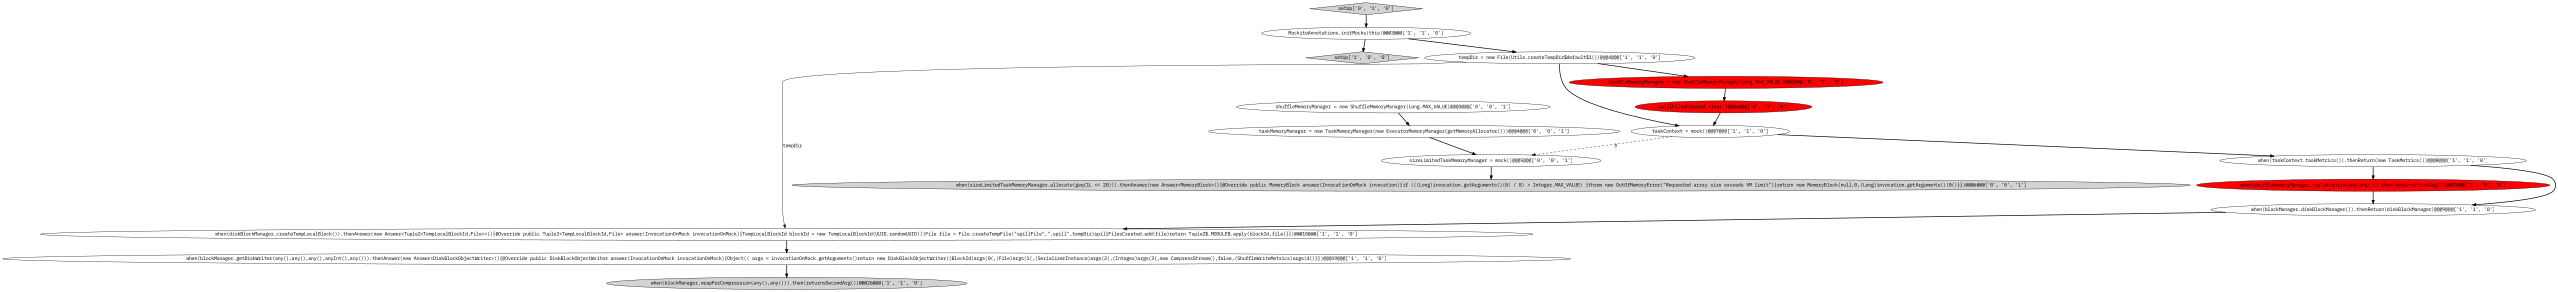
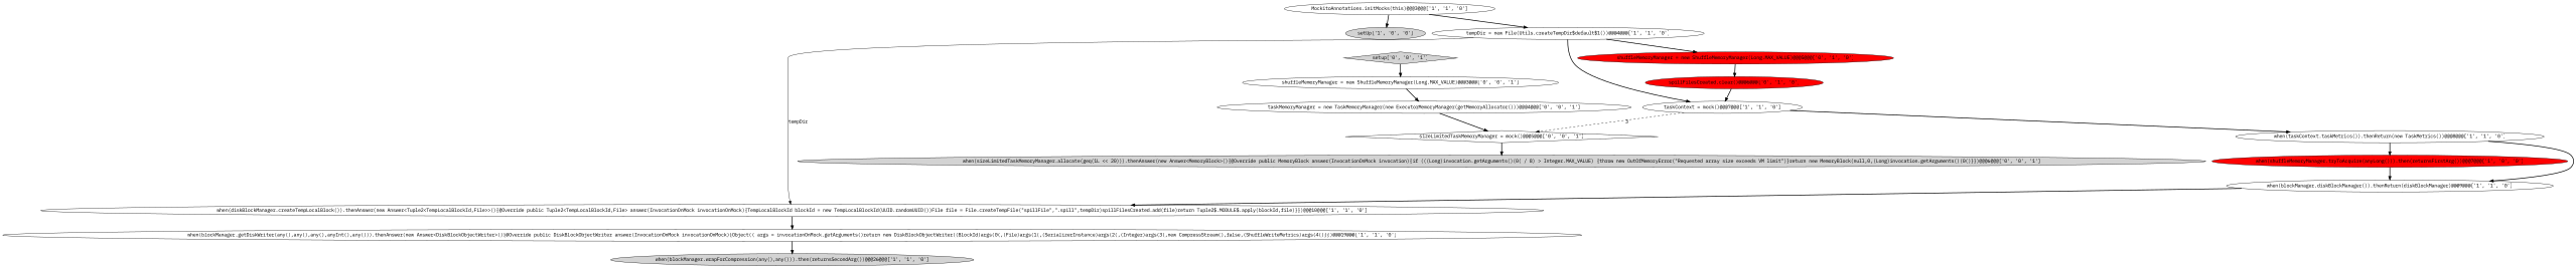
  digraph {
    fontname="IBM Plex Mono"
    node [fillcolor=white fontname="IBM Plex Mono" shape=ellipse style=filled]
    edge [fontname="IBM Plex Mono" style=bold]
    n1 [fillcolor=lightgray label="when(blockManager.wrapForCompression(any(),any())).then(returnsSecondArg())@@@26@@@['1', '1', '0']"]
-   n2 [fillcolor=lightgray label="setUp['1', '0', '0']" shape=diamond]
+   n2 [fillcolor=lightgray label="setUp['1', '0', '0']"]
    n3 [label="MockitoAnnotations.initMocks(this)@@@3@@@['1', '1', '0']"]
    n4 [label="tempDir = new File(Utils.createTempDir$default$1())@@@4@@@['1', '1', '0']"]
    n5 [label="when(blockManager.diskBlockManager()).thenReturn(diskBlockManager)@@@9@@@['1', '1', '0']"]
    n6 [label="when(diskBlockManager.createTempLocalBlock()).thenAnswer(new Answer<Tuple2<TempLocalBlockId,File>>(){@Override public Tuple2<TempLocalBlockId,File> answer(InvocationOnMock invocationOnMock){TempLocalBlockId blockId = new TempLocalBlockId(UUID.randomUUID())File file = File.createTempFile(\"spillFile\",\".spill\",tempDir)spillFilesCreated.add(file)return Tuple2$.MODULE$.apply(blockId,file)}})@@@10@@@['1', '1', '0']"]
    n7 [label="when(blockManager.getDiskWriter(any(),any(),any(),anyInt(),any())).thenAnswer(new Answer<DiskBlockObjectWriter>(){@Override public DiskBlockObjectWriter answer(InvocationOnMock invocationOnMock){Object(( args = invocationOnMock.getArguments()return new DiskBlockObjectWriter((BlockId)args(0(,(File)args(1(,(SerializerInstance)args(2(,(Integer)args(3(,new CompressStream(),false,(ShuffleWriteMetrics)args(4()}})@@@19@@@['1', '1', '0']"]
    n8 [label="when(taskContext.taskMetrics()).thenReturn(new TaskMetrics())@@@8@@@['1', '1', '0']"]
    n9 [fillcolor=red label="when(shuffleMemoryManager.tryToAcquire(anyLong())).then(returnsFirstArg())@@@7@@@['1', '0', '0']"]
-   n10 [label="sizeLimitedTaskMemoryManager = mock()@@@5@@@['0', '0', '1']"]
+   n10 [label="sizeLimitedTaskMemoryManager = mock()@@@5@@@['0', '0', '1']" shape=diamond]
    n11 [fillcolor=lightgray label="when(sizeLimitedTaskMemoryManager.allocate(geq(1L << 20))).thenAnswer(new Answer<MemoryBlock>(){@Override public MemoryBlock answer(InvocationOnMock invocation){if (((Long)invocation.getArguments()(0( / 8) > Integer.MAX_VALUE) {throw new OutOfMemoryError(\"Requested array size exceeds VM limit\")}return new MemoryBlock(null,0,(Long)invocation.getArguments()(0()}})@@@6@@@['0', '0', '1']"]
    n12 [fillcolor=red label="spillFilesCreated.clear()@@@6@@@['0', '1', '0']"]
    n13 [label="taskContext = mock()@@@7@@@['1', '1', '0']"]
    n14 [label="taskMemoryManager = new TaskMemoryManager(new ExecutorMemoryManager(getMemoryAllocator()))@@@4@@@['0', '0', '1']"]
+   n15 [fillcolor=lightgray label="setup['0', '0', '1']" shape=diamond]
    n16 [label="shuffleMemoryManager = new ShuffleMemoryManager(Long.MAX_VALUE)@@@3@@@['0', '0', '1']"]
    n17 [fillcolor=red label="shuffleMemoryManager = new ShuffleMemoryManager(Long.MAX_VALUE)@@@5@@@['0', '1', '0']"]
-   n18 [fillcolor=lightgray label="setUp['0', '1', '0']" shape=diamond]
    n3 -> n2
    n3 -> n4
    n4 -> n6 [label=tempDir style=solid]
    n4 -> n13
    n4 -> n17
    n5 -> n6
    n6 -> n7
    n7 -> n1
    n8 -> n5
    n8 -> n9
    n9 -> n5
    n10 -> n11
    n12 -> n13
    n13 -> n8
    n13 -> n10 [label=3 style=dashed]
    n14 -> n10
+   n15 -> n16
    n16 -> n14
    n17 -> n12
-   n18 -> n3
  }
